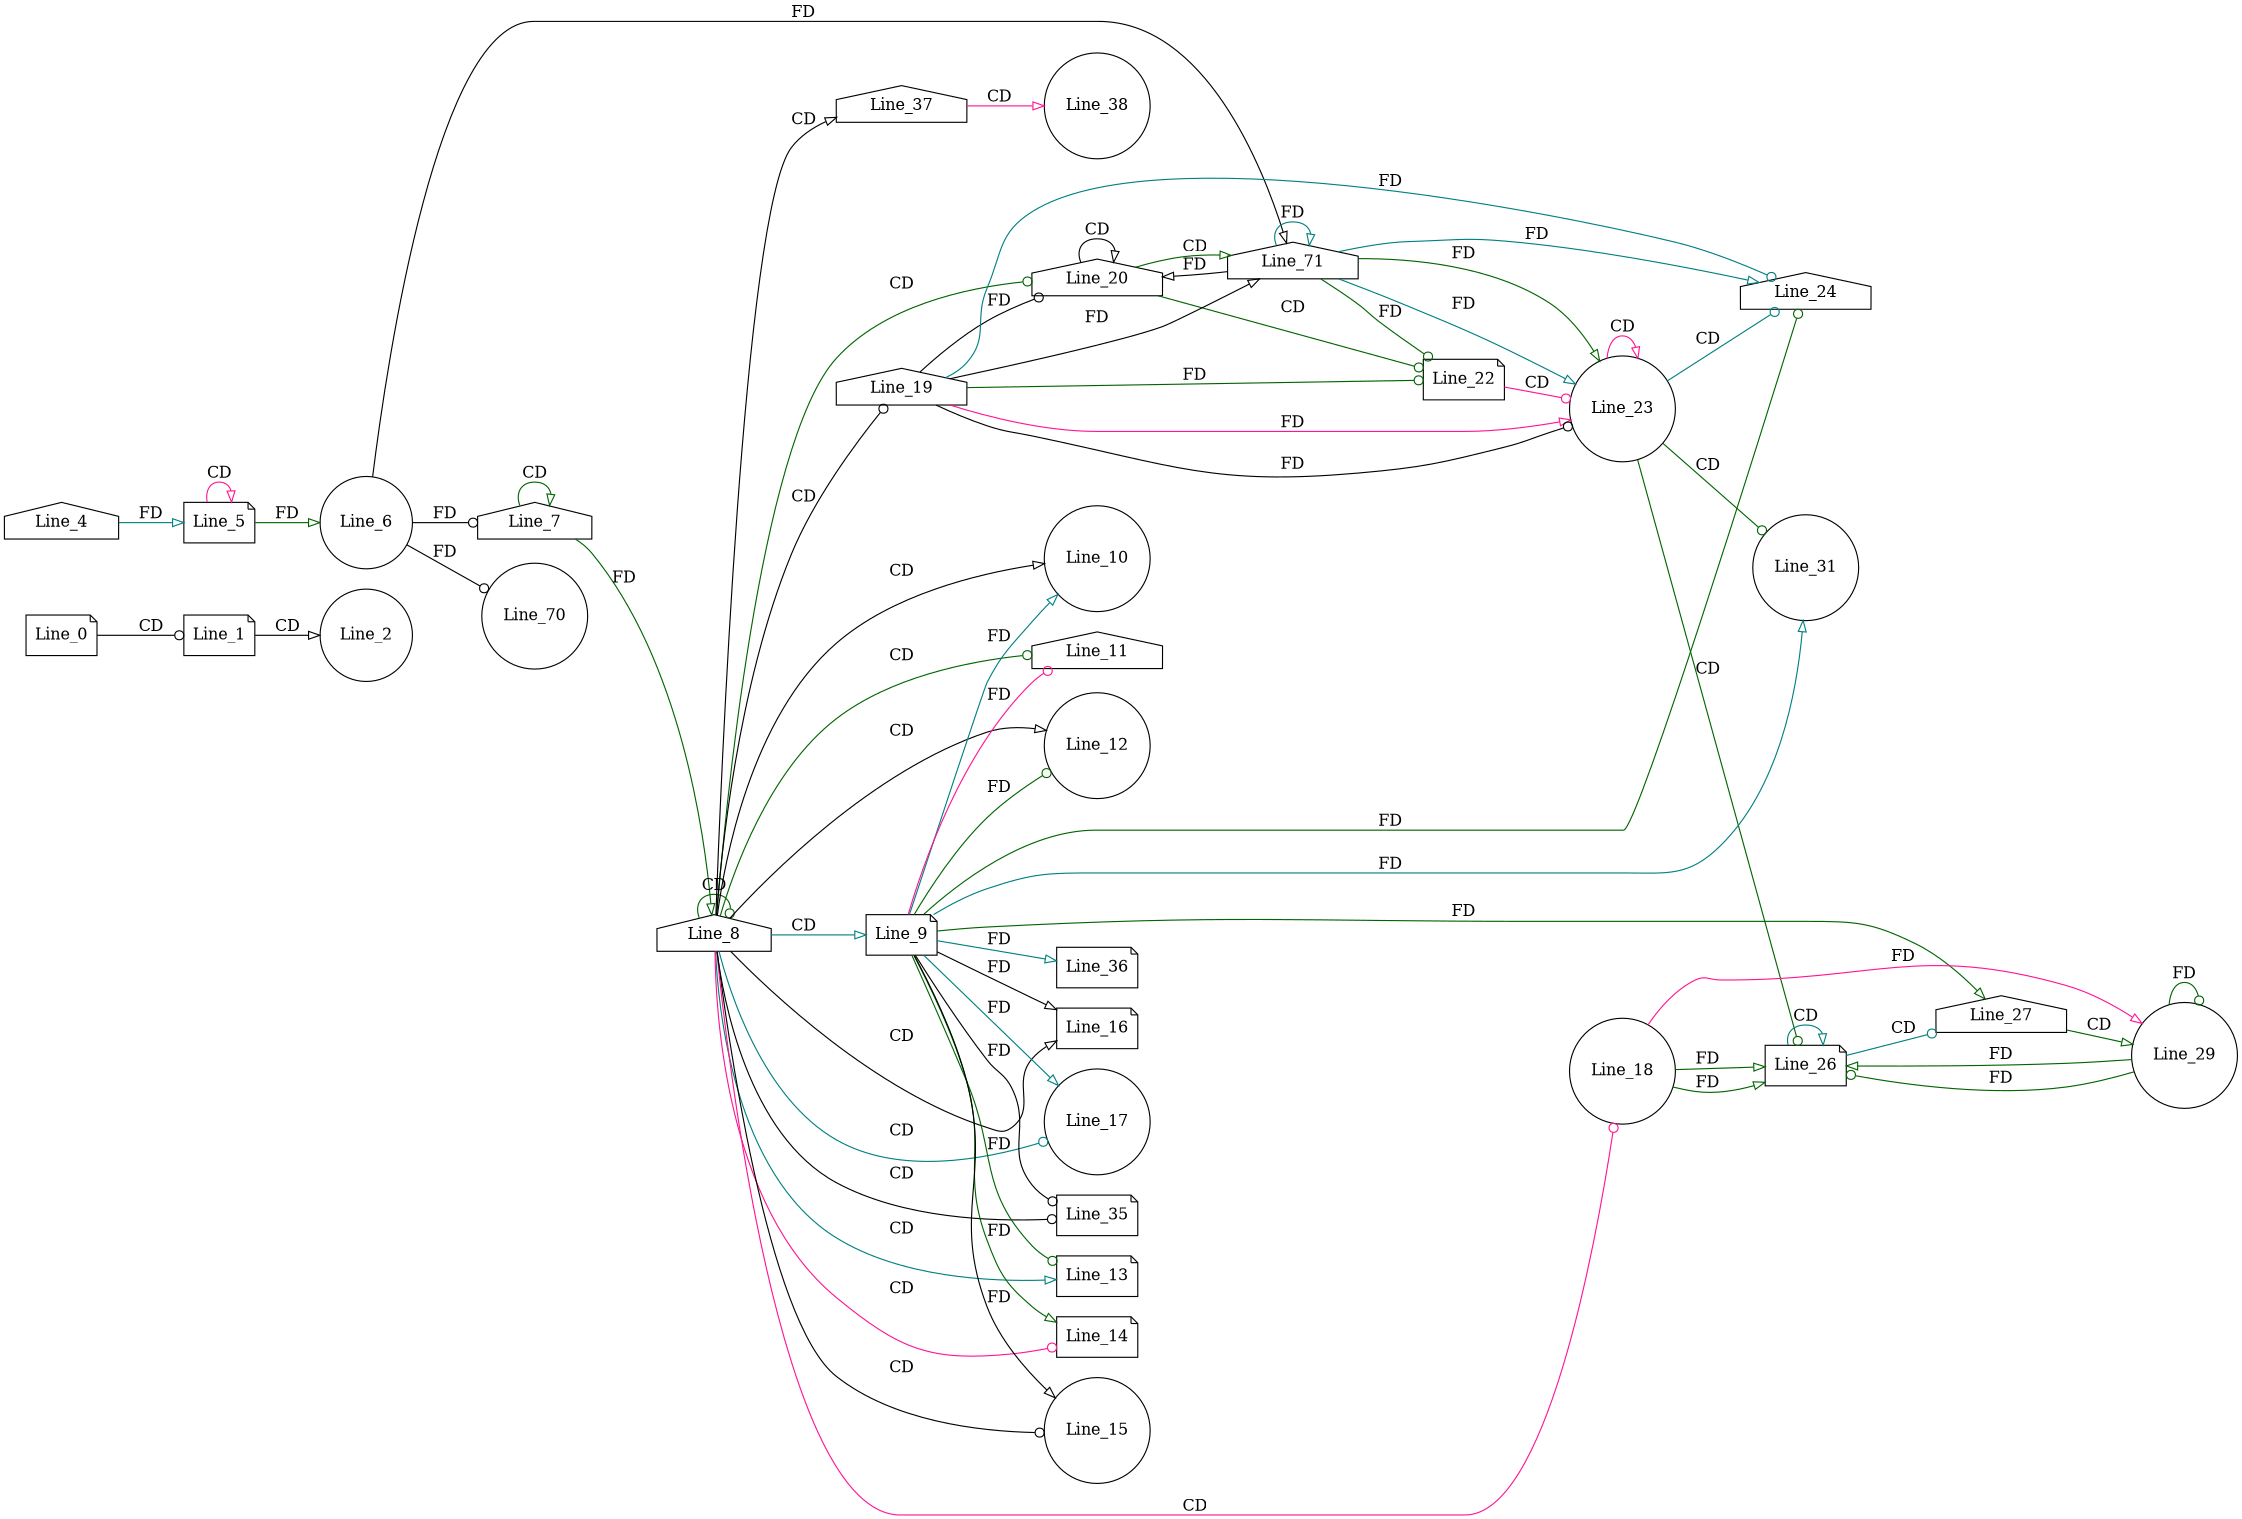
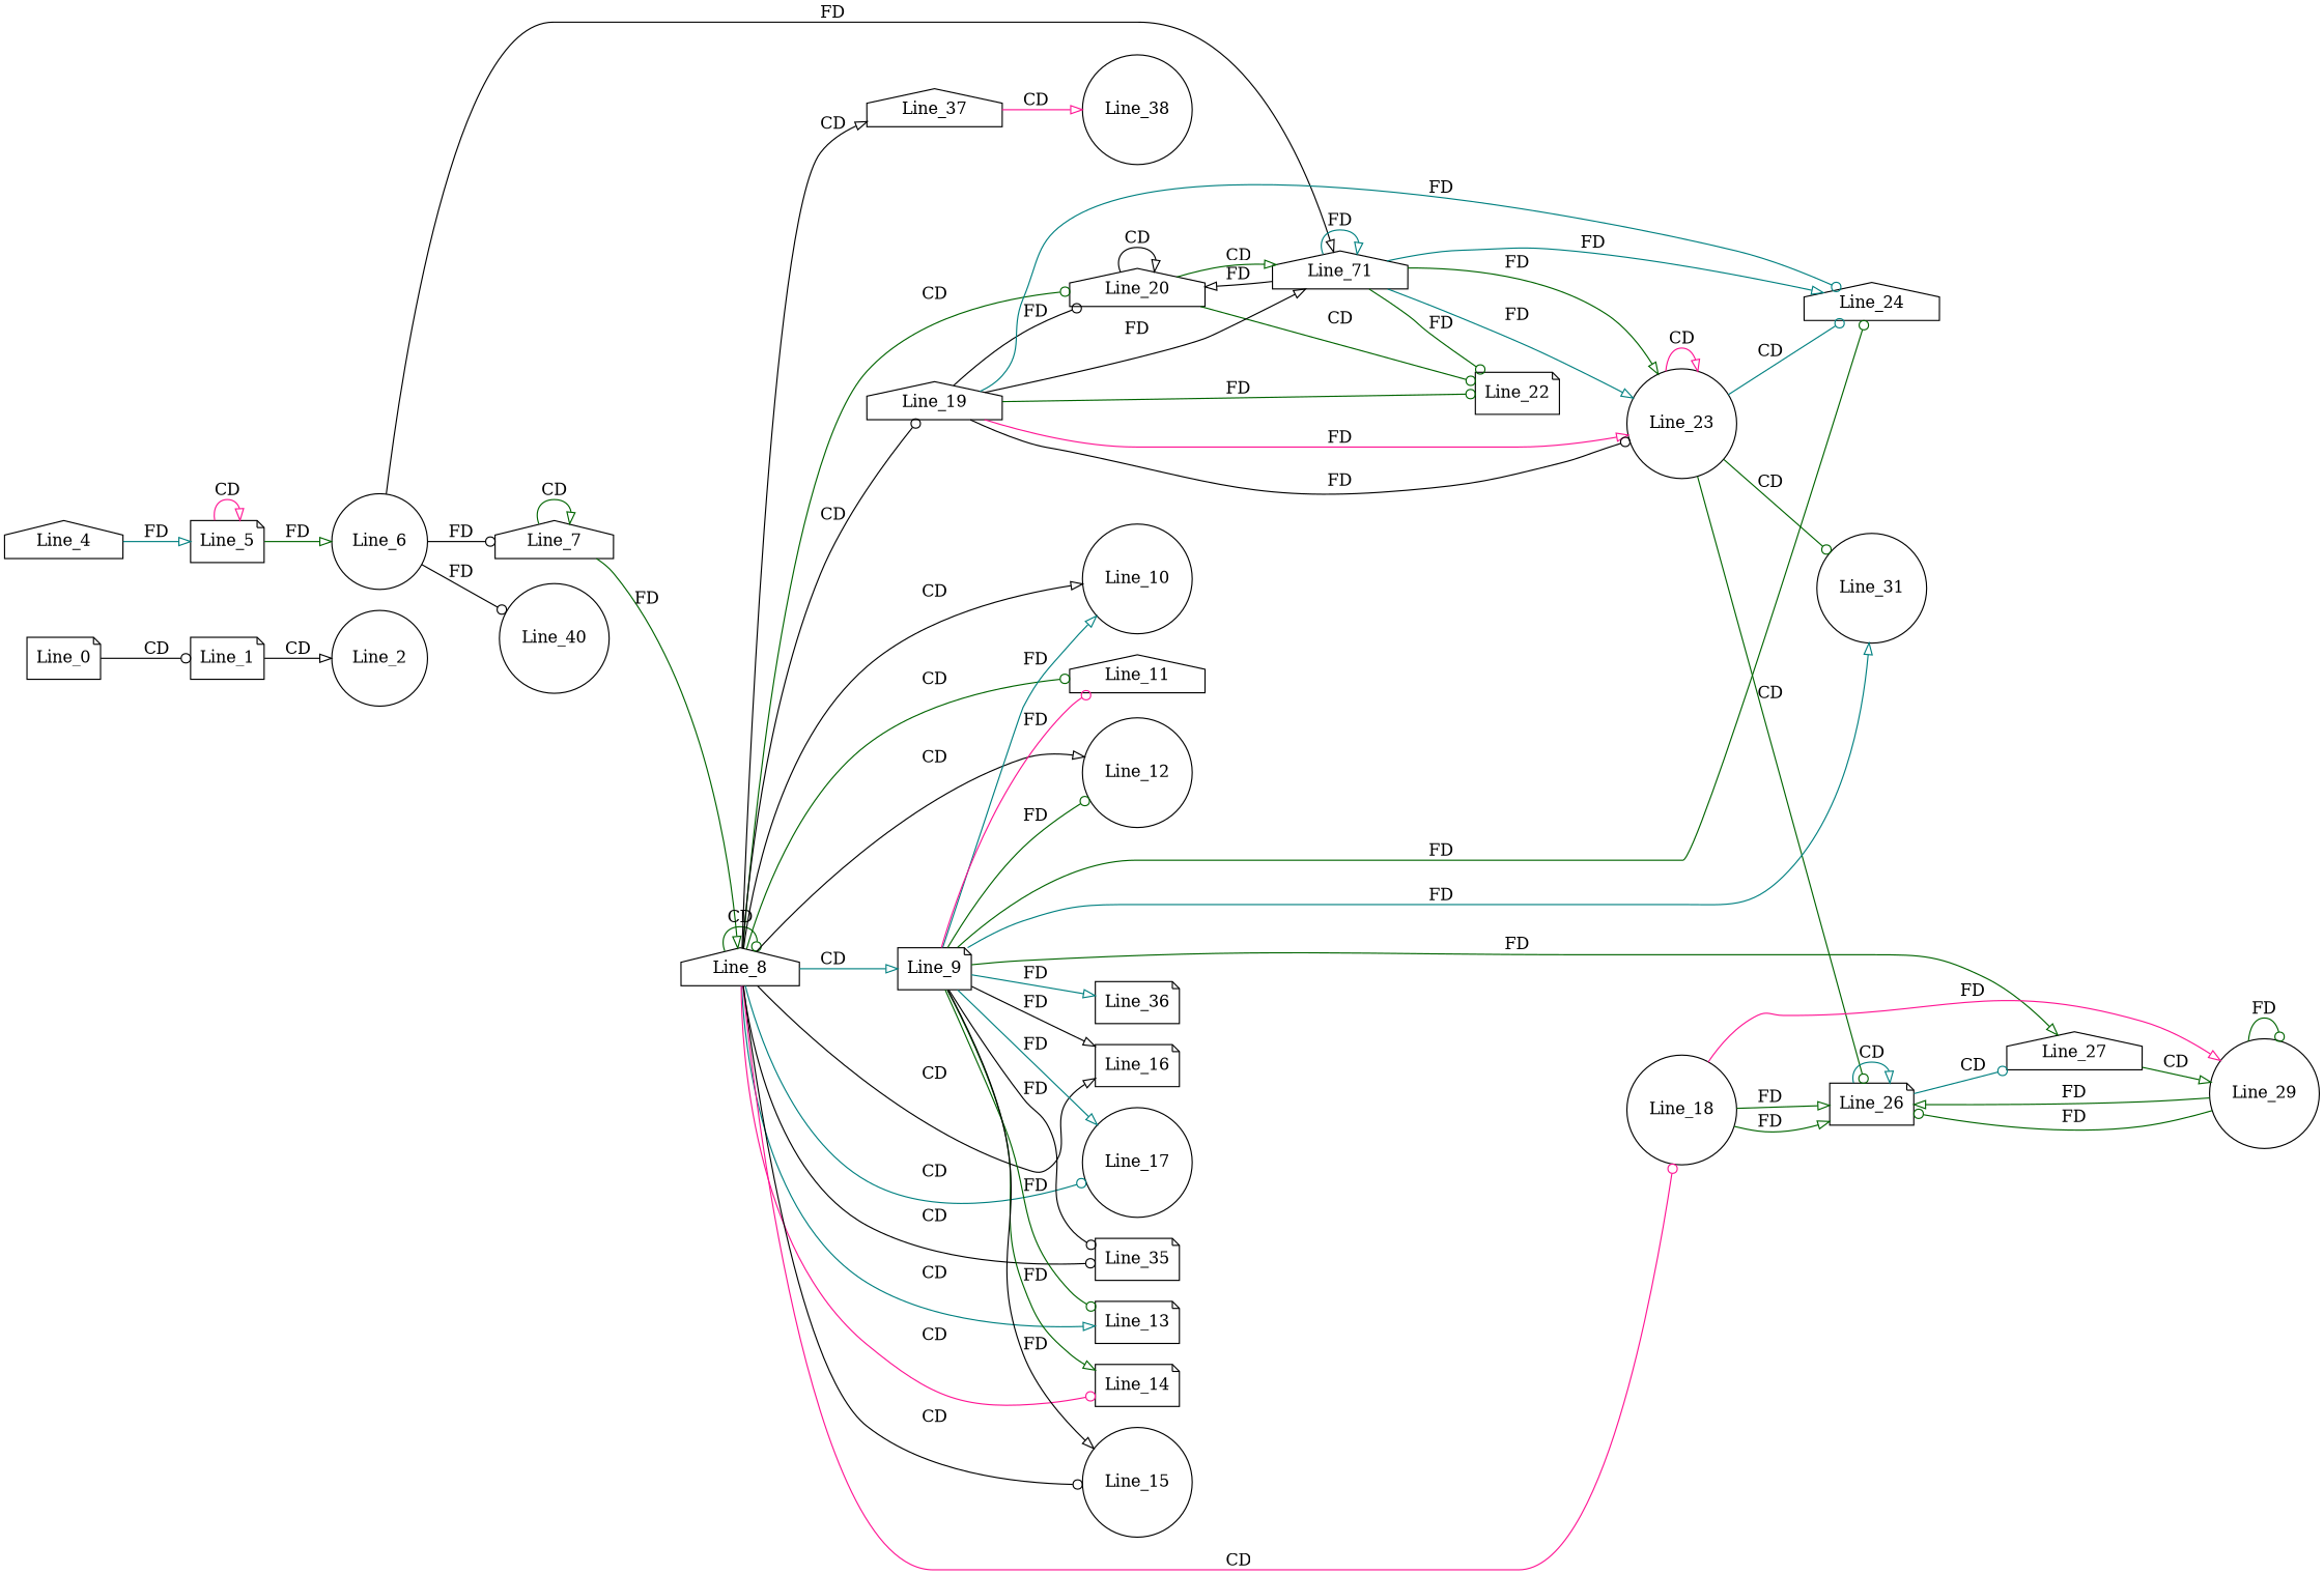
  digraph {
    rankdir=LR
    node [shape=circle]
    edge [arrowhead=onormal color=darkgreen]
    Line_0 [shape=note]
    Line_1 [shape=note]
    Line_2
    Line_5 [shape=note]
    Line_6
    Line_7 [shape=house]
    n7 [label=Line_71 shape=house]
-   Line_40 [label=Line_70]
+   Line_40
    Line_4 [shape=house]
    Line_8 [shape=house]
    Line_20 [shape=house]
    Line_24 [shape=house]
    Line_22 [shape=note]
    Line_23
    Line_9 [shape=note]
    Line_10
    Line_11 [shape=house]
    Line_12
    Line_13 [shape=note]
    Line_14 [shape=note]
    Line_15
    Line_16 [shape=note]
    Line_17
    Line_18
    Line_19 [shape=house]
    Line_35 [shape=note]
    Line_37 [shape=house]
    Line_27 [shape=house]
    Line_31
    Line_36 [shape=note]
    Line_26 [shape=note]
    Line_29
    Line_38
    Line_0 -> Line_1 [arrowhead=odot color=black label=CD]
    Line_1 -> Line_2 [color=black label=CD]
    Line_5 -> Line_5 [color=deeppink label=CD]
    Line_5 -> Line_6 [label=FD]
    Line_6 -> Line_7 [arrowhead=odot color=black label=FD]
    Line_6 -> n7 [color=black label=FD]
    Line_6 -> Line_40 [arrowhead=odot color=black label=FD]
    Line_7 -> Line_7 [label=CD]
    Line_7 -> Line_8 [label=FD]
    n7 -> n7 [color=teal label=FD]
    n7 -> Line_20 [color=black label=FD]
    n7 -> Line_24 [color=teal label=FD]
    n7 -> Line_22 [arrowhead=odot label=FD]
    n7 -> Line_23 [label=FD]
    n7 -> Line_23 [color=teal label=FD]
    Line_4 -> Line_5 [color=teal label=FD]
    Line_8 -> Line_8 [arrowhead=odot label=CD]
    Line_8 -> Line_20 [arrowhead=odot label=CD]
    Line_8 -> Line_9 [color=teal label=CD]
    Line_8 -> Line_10 [color=black label=CD]
    Line_8 -> Line_11 [arrowhead=odot label=CD]
    Line_8 -> Line_12 [color=black label=CD]
    Line_8 -> Line_13 [color=teal label=CD]
    Line_8 -> Line_14 [arrowhead=odot color=deeppink label=CD]
    Line_8 -> Line_15 [arrowhead=odot color=black label=CD]
    Line_8 -> Line_16 [color=black label=CD]
    Line_8 -> Line_17 [arrowhead=odot color=teal label=CD]
    Line_8 -> Line_18 [arrowhead=odot color=deeppink label=CD]
    Line_8 -> Line_19 [arrowhead=odot color=black label=CD]
    Line_8 -> Line_35 [arrowhead=odot color=black label=CD]
    Line_8 -> Line_37 [color=black label=CD]
    Line_20 -> n7 [label=CD]
    Line_20 -> Line_20 [color=black label=CD]
    Line_20 -> Line_22 [arrowhead=odot label=CD]
-   Line_22 -> Line_23 [arrowhead=odot color=deeppink label=CD]
    Line_23 -> Line_24 [arrowhead=odot color=teal label=CD]
    Line_23 -> Line_23 [color=deeppink label=CD]
    Line_23 -> Line_31 [arrowhead=odot label=CD]
    Line_23 -> Line_26 [arrowhead=odot label=CD]
    Line_9 -> Line_24 [arrowhead=odot label=FD]
    Line_9 -> Line_10 [color=teal label=FD]
    Line_9 -> Line_11 [arrowhead=odot color=deeppink label=FD]
    Line_9 -> Line_12 [arrowhead=odot label=FD]
    Line_9 -> Line_13 [arrowhead=odot label=FD]
    Line_9 -> Line_14 [label=FD]
    Line_9 -> Line_15 [color=black label=FD]
    Line_9 -> Line_16 [color=black label=FD]
    Line_9 -> Line_17 [color=teal label=FD]
    Line_9 -> Line_35 [arrowhead=odot color=black label=FD]
    Line_9 -> Line_27 [label=FD]
    Line_9 -> Line_31 [color=teal label=FD]
    Line_9 -> Line_36 [color=teal label=FD]
    Line_18 -> Line_26 [label=FD]
    Line_18 -> Line_26 [label=FD]
    Line_18 -> Line_29 [color=deeppink label=FD]
    Line_19 -> n7 [color=black label=FD]
    Line_19 -> Line_20 [arrowhead=odot color=black label=FD]
    Line_19 -> Line_24 [arrowhead=odot color=teal label=FD]
    Line_19 -> Line_22 [arrowhead=odot label=FD]
    Line_19 -> Line_23 [color=deeppink label=FD]
    Line_19 -> Line_23 [arrowhead=odot color=black label=FD]
    Line_37 -> Line_38 [color=deeppink label=CD]
    Line_27 -> Line_29 [label=CD]
    Line_26 -> Line_27 [arrowhead=odot color=teal label=CD]
    Line_26 -> Line_26 [color=teal label=CD]
    Line_29 -> Line_26 [label=FD]
    Line_29 -> Line_26 [arrowhead=odot label=FD]
    Line_29 -> Line_29 [arrowhead=odot label=FD]
  }
